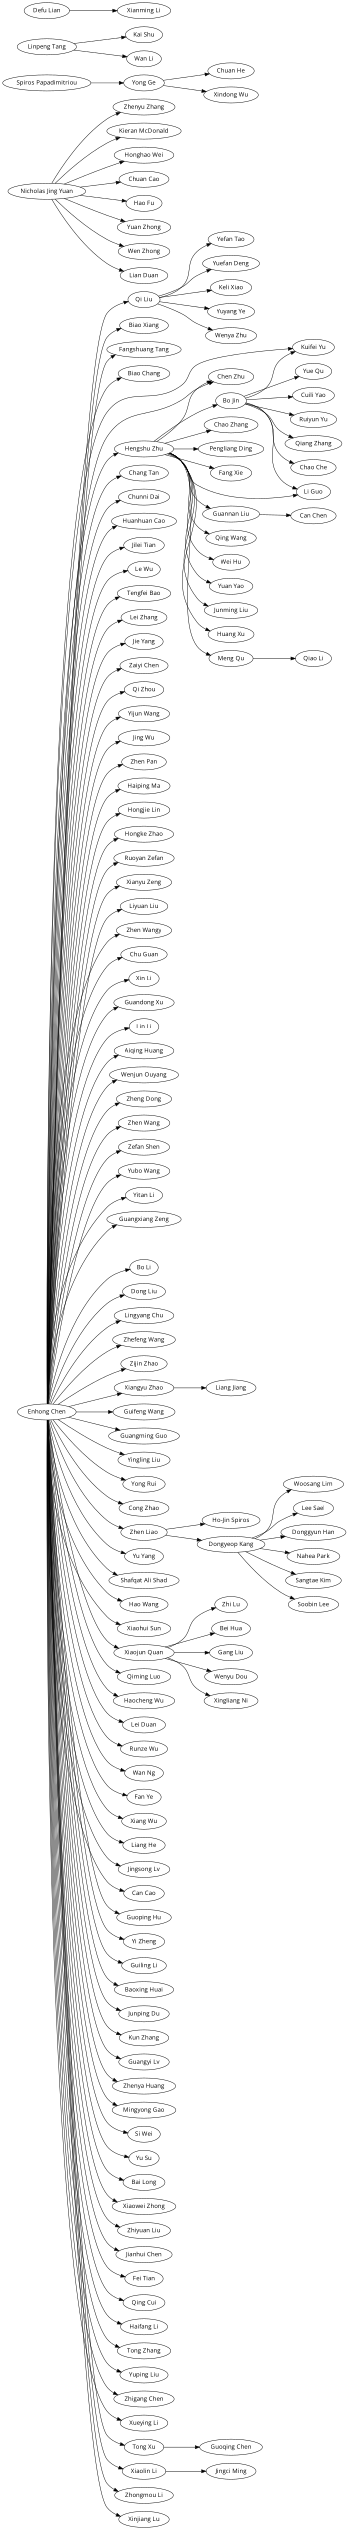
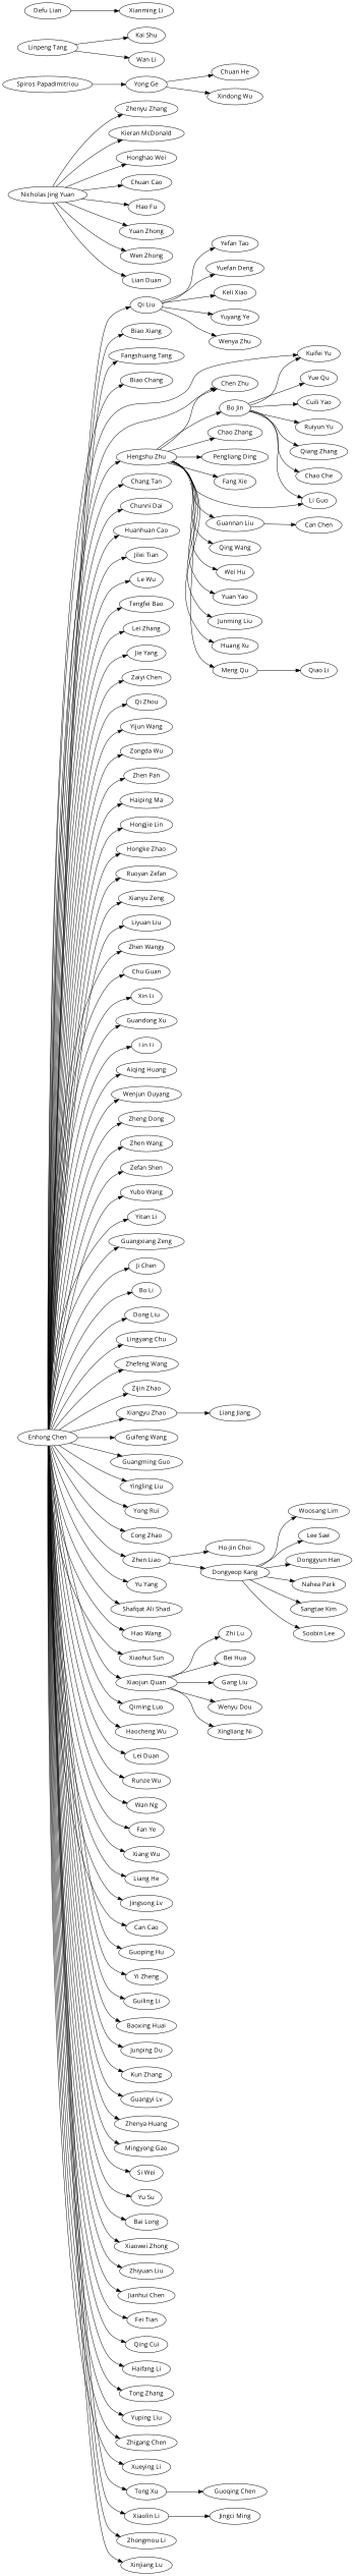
  strict digraph {
    fontname="Open Sans"
    rankdir=LR
    node [fontname="Open Sans"]
    edge [fontname="Open Sans"]
    "Enhong Chen"
    "Qi Liu"
    "Biao Xiang"
    "Fangshuang Tang"
    "Biao Chang"
    "Hengshu Zhu"
    "Chang Tan"
    "Chunni Dai"
    "Huanhuan Cao"
    "Jilei Tian"
    "Le Wu"
    "Tengfei Bao"
    "Lei Zhang"
    "Jie Yang"
    "Zaiyi Chen"
    "Qi Zhou"
    "Yijun Wang"
-   "Zongda Wu" [label="Jing Wu"]
+   "Zongda Wu"
    "Zhen Pan"
    "Haiping Ma"
    "Hongjie Lin"
    "Hongke Zhao"
    n23 [label="Ruoyan Zefan"]
    "Xianyu Zeng"
    "Liyuan Liu"
    "Zhen Wangy"
    "Chu Guan"
    "Xin Li"
    "Guandong Xu"
    "Lin Li"
    "Aiqing Huang"
    "Wenjun Ouyang"
    "Zheng Dong"
    "Zhen Wang"
    "Zefan Shen"
    "Yubo Wang"
    "Yitan Li"
    "Guangxiang Zeng"
+   "Ji Chen"
    "Kuifei Yu"
    "Bo Li"
    "Dong Liu"
    "Lingyang Chu"
    "Zhefeng Wang"
    "Zijin Zhao"
    "Xiangyu Zhao"
    "Guifeng Wang"
    "Guangming Guo"
    "Yingling Liu"
    "Yong Rui"
    "Cong Zhao"
    "Zhen Liao"
    "Yu Yang"
    "Shafqat Ali Shad"
    "Hao Wang"
    "Xiaohui Sun"
    "Xiaojun Quan"
    "Qiming Luo"
    "Haocheng Wu"
    "Lei Duan"
    "Runze Wu"
    "Wan Ng"
    "Fan Ye"
    "Xiang Wu"
    "Liang He"
    "Jingsong Lv"
    "Can Cao"
    "Guoping Hu"
    "Yi Zheng"
    "Guiling Li"
    "Baoxing Huai"
    "Junping Du"
    "Kun Zhang"
    "Guangyi Lv"
    "Zhenya Huang"
    "Mingyong Gao"
    "Si Wei"
    "Yu Su"
    "Bai Long"
    "Xiaowei Zhong"
    "Zhiyuan Liu"
    "Jianhui Chen"
    "Fei Tian"
    "Qing Cui"
    "Haifang Li"
    "Tong Zhang"
    "Yuping Liu"
    "Zhigang Chen"
    "Xueying Li"
    "Chen Zhu"
    "Tong Xu"
    "Xiaolin Li"
    "Zhongmou Li"
    "Xinjiang Lu"
    "Yuyang Ye"
    "Wenya Zhu"
    "Yefan Tao"
    "Yuefan Deng"
    "Keli Xiao"
    "Huang Xu"
    "Bo Jin"
    "Li Guo"
    "Chao Zhang"
    "Pengliang Ding"
    "Fang Xie"
    "Guannan Liu"
    "Qing Wang"
    "Wei Hu"
    "Yuan Yao"
    "Meng Qu"
    "Junming Liu"
    "Liang Jiang"
-   "Ho-Jin Choi" [label="Ho-Jin Spiros"]
+   "Ho-Jin Choi"
    "Dongyeop Kang"
    "Wenyu Dou"
    "Xingliang Ni"
    "Zhi Lu"
    "Bei Hua"
    "Gang Liu"
    "Guoqing Chen"
    "Jingci Ming"
    "Chao Che"
    "Yue Qu"
    "Cuili Yao"
    "Ruiyun Yu"
    "Qiang Zhang"
    "Can Chen"
    "Qiao Li"
    "Woosang Lim"
    "Lee Sael"
    "Donggyun Han"
    "Nahea Park"
    "Sangtae Kim"
    "Soobin Lee"
    "Nicholas Jing Yuan"
    "Zhenyu Zhang"
    "Kieran McDonald"
    "Honghao Wei"
    "Chuan Cao"
    "Hao Fu"
    "Yuan Zhong"
    "Wen Zhong"
    "Lian Duan"
    "Yong Ge"
    "Chuan He"
    "Xindong Wu"
    "Spiros Papadimitriou"
    "Linpeng Tang"
    "Kai Shu"
    "Wan Li"
    "Defu Lian"
    "Xianming Li"
    "Enhong Chen" -> "Qi Liu"
    "Enhong Chen" -> "Biao Xiang"
    "Enhong Chen" -> "Fangshuang Tang"
    "Enhong Chen" -> "Biao Chang"
    "Enhong Chen" -> "Hengshu Zhu"
    "Enhong Chen" -> "Chang Tan"
    "Enhong Chen" -> "Chunni Dai"
    "Enhong Chen" -> "Huanhuan Cao"
    "Enhong Chen" -> "Jilei Tian"
    "Enhong Chen" -> "Le Wu"
    "Enhong Chen" -> "Tengfei Bao"
    "Enhong Chen" -> "Lei Zhang"
    "Enhong Chen" -> "Jie Yang"
    "Enhong Chen" -> "Zaiyi Chen"
    "Enhong Chen" -> "Qi Zhou"
    "Enhong Chen" -> "Yijun Wang"
    "Enhong Chen" -> "Zongda Wu"
    "Enhong Chen" -> "Zhen Pan"
    "Enhong Chen" -> "Haiping Ma"
    "Enhong Chen" -> "Hongjie Lin"
    "Enhong Chen" -> "Hongke Zhao"
    "Enhong Chen" -> n23
    "Enhong Chen" -> "Xianyu Zeng"
    "Enhong Chen" -> "Liyuan Liu"
    "Enhong Chen" -> "Zhen Wangy"
    "Enhong Chen" -> "Chu Guan"
    "Enhong Chen" -> "Xin Li"
    "Enhong Chen" -> "Guandong Xu"
    "Enhong Chen" -> "Lin Li"
    "Enhong Chen" -> "Aiqing Huang"
    "Enhong Chen" -> "Wenjun Ouyang"
    "Enhong Chen" -> "Zheng Dong"
    "Enhong Chen" -> "Zhen Wang"
    "Enhong Chen" -> "Zefan Shen"
    "Enhong Chen" -> "Yubo Wang"
    "Enhong Chen" -> "Yitan Li"
    "Enhong Chen" -> "Guangxiang Zeng"
+   "Enhong Chen" -> "Ji Chen"
    "Enhong Chen" -> "Kuifei Yu"
    "Enhong Chen" -> "Bo Li"
    "Enhong Chen" -> "Dong Liu"
    "Enhong Chen" -> "Lingyang Chu"
    "Enhong Chen" -> "Zhefeng Wang"
    "Enhong Chen" -> "Zijin Zhao"
    "Enhong Chen" -> "Xiangyu Zhao"
    "Enhong Chen" -> "Guifeng Wang"
    "Enhong Chen" -> "Guangming Guo"
    "Enhong Chen" -> "Yingling Liu"
    "Enhong Chen" -> "Yong Rui"
    "Enhong Chen" -> "Cong Zhao"
    "Enhong Chen" -> "Zhen Liao"
    "Enhong Chen" -> "Yu Yang"
    "Enhong Chen" -> "Shafqat Ali Shad"
    "Enhong Chen" -> "Hao Wang"
    "Enhong Chen" -> "Xiaohui Sun"
    "Enhong Chen" -> "Xiaojun Quan"
    "Enhong Chen" -> "Qiming Luo"
    "Enhong Chen" -> "Haocheng Wu"
    "Enhong Chen" -> "Lei Duan"
    "Enhong Chen" -> "Runze Wu"
    "Enhong Chen" -> "Wan Ng"
    "Enhong Chen" -> "Fan Ye"
    "Enhong Chen" -> "Xiang Wu"
    "Enhong Chen" -> "Liang He"
    "Enhong Chen" -> "Jingsong Lv"
    "Enhong Chen" -> "Can Cao"
    "Enhong Chen" -> "Guoping Hu"
    "Enhong Chen" -> "Yi Zheng"
    "Enhong Chen" -> "Guiling Li"
    "Enhong Chen" -> "Baoxing Huai"
    "Enhong Chen" -> "Junping Du"
    "Enhong Chen" -> "Kun Zhang"
    "Enhong Chen" -> "Guangyi Lv"
    "Enhong Chen" -> "Zhenya Huang"
    "Enhong Chen" -> "Mingyong Gao"
    "Enhong Chen" -> "Si Wei"
    "Enhong Chen" -> "Yu Su"
    "Enhong Chen" -> "Bai Long"
    "Enhong Chen" -> "Xiaowei Zhong"
    "Enhong Chen" -> "Zhiyuan Liu"
    "Enhong Chen" -> "Jianhui Chen"
    "Enhong Chen" -> "Fei Tian"
    "Enhong Chen" -> "Qing Cui"
    "Enhong Chen" -> "Haifang Li"
    "Enhong Chen" -> "Tong Zhang"
    "Enhong Chen" -> "Yuping Liu"
    "Enhong Chen" -> "Zhigang Chen"
    "Enhong Chen" -> "Xueying Li"
    "Enhong Chen" -> "Chen Zhu"
    "Enhong Chen" -> "Tong Xu"
    "Enhong Chen" -> "Xiaolin Li"
    "Enhong Chen" -> "Zhongmou Li"
    "Enhong Chen" -> "Xinjiang Lu"
    "Qi Liu" -> "Yuyang Ye"
    "Qi Liu" -> "Wenya Zhu"
    "Qi Liu" -> "Yefan Tao"
    "Qi Liu" -> "Yuefan Deng"
    "Qi Liu" -> "Keli Xiao"
    "Hengshu Zhu" -> "Chen Zhu"
    "Hengshu Zhu" -> "Huang Xu"
    "Hengshu Zhu" -> "Bo Jin"
    "Hengshu Zhu" -> "Li Guo"
    "Hengshu Zhu" -> "Chao Zhang"
    "Hengshu Zhu" -> "Pengliang Ding"
    "Hengshu Zhu" -> "Fang Xie"
    "Hengshu Zhu" -> "Guannan Liu"
    "Hengshu Zhu" -> "Qing Wang"
    "Hengshu Zhu" -> "Wei Hu"
    "Hengshu Zhu" -> "Yuan Yao"
    "Hengshu Zhu" -> "Meng Qu"
    "Hengshu Zhu" -> "Junming Liu"
    "Xiangyu Zhao" -> "Liang Jiang"
    "Zhen Liao" -> "Ho-Jin Choi"
    "Zhen Liao" -> "Dongyeop Kang"
    "Xiaojun Quan" -> "Wenyu Dou"
    "Xiaojun Quan" -> "Xingliang Ni"
    "Xiaojun Quan" -> "Zhi Lu"
    "Xiaojun Quan" -> "Bei Hua"
    "Xiaojun Quan" -> "Gang Liu"
    "Tong Xu" -> "Guoqing Chen"
    "Xiaolin Li" -> "Jingci Ming"
    "Bo Jin" -> "Kuifei Yu"
    "Bo Jin" -> "Li Guo"
    "Bo Jin" -> "Chao Che"
    "Bo Jin" -> "Yue Qu"
    "Bo Jin" -> "Cuili Yao"
    "Bo Jin" -> "Ruiyun Yu"
    "Bo Jin" -> "Qiang Zhang"
    "Guannan Liu" -> "Can Chen"
    "Meng Qu" -> "Qiao Li"
    "Dongyeop Kang" -> "Woosang Lim"
    "Dongyeop Kang" -> "Lee Sael"
    "Dongyeop Kang" -> "Donggyun Han"
    "Dongyeop Kang" -> "Nahea Park"
    "Dongyeop Kang" -> "Sangtae Kim"
    "Dongyeop Kang" -> "Soobin Lee"
    "Nicholas Jing Yuan" -> "Zhenyu Zhang"
    "Nicholas Jing Yuan" -> "Kieran McDonald"
    "Nicholas Jing Yuan" -> "Honghao Wei"
    "Nicholas Jing Yuan" -> "Chuan Cao"
    "Nicholas Jing Yuan" -> "Hao Fu"
    "Nicholas Jing Yuan" -> "Yuan Zhong"
    "Nicholas Jing Yuan" -> "Wen Zhong"
    "Nicholas Jing Yuan" -> "Lian Duan"
    "Yong Ge" -> "Chuan He"
    "Yong Ge" -> "Xindong Wu"
    "Spiros Papadimitriou" -> "Yong Ge"
    "Linpeng Tang" -> "Kai Shu"
    "Linpeng Tang" -> "Wan Li"
    "Defu Lian" -> "Xianming Li"
  }
